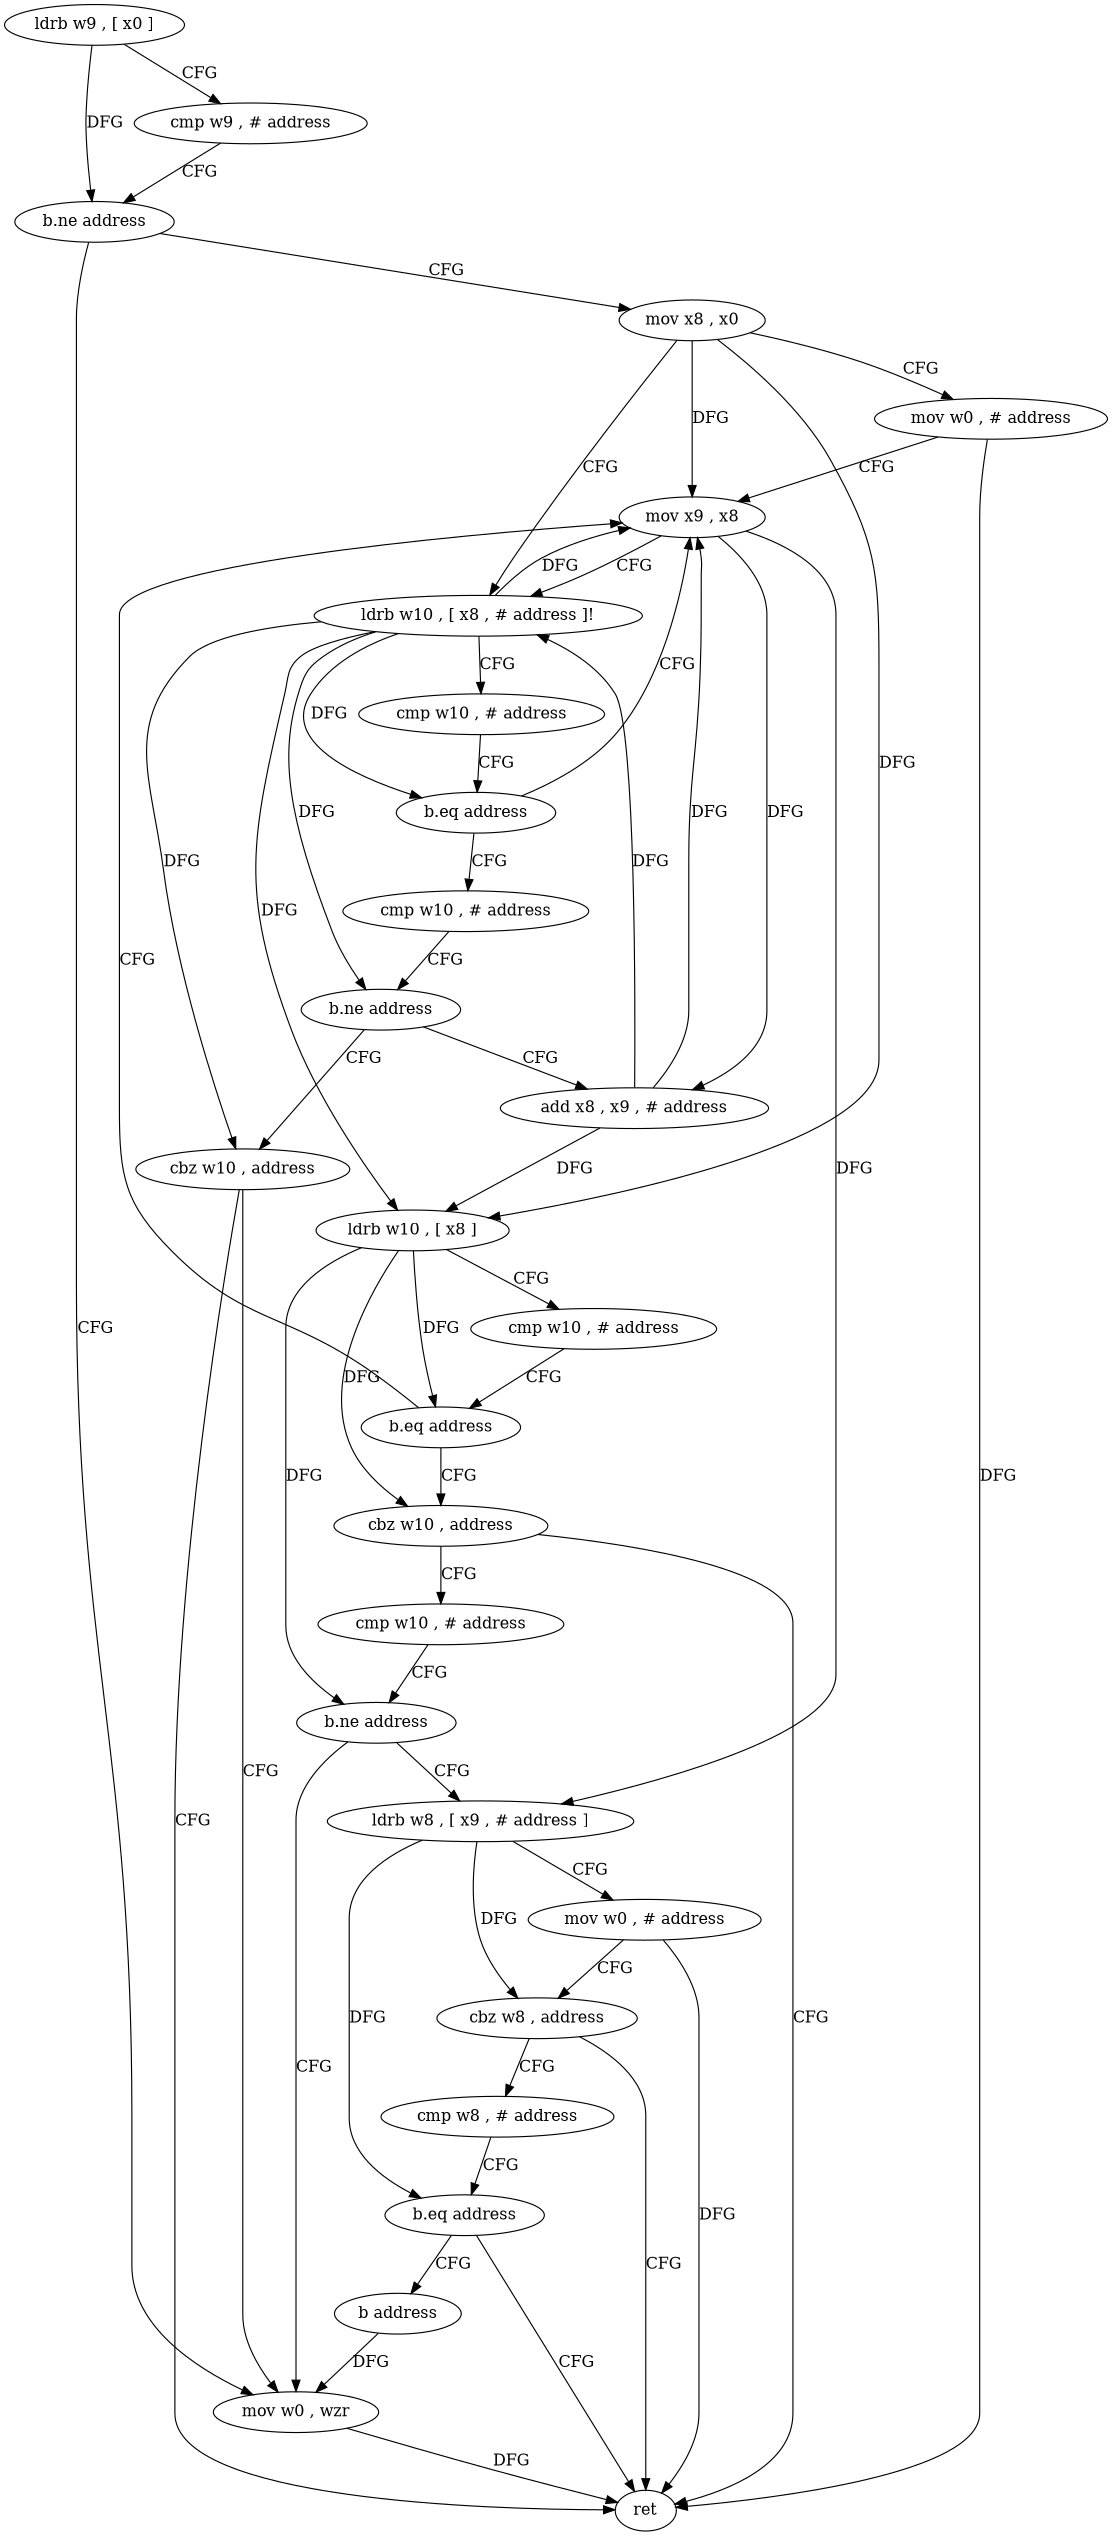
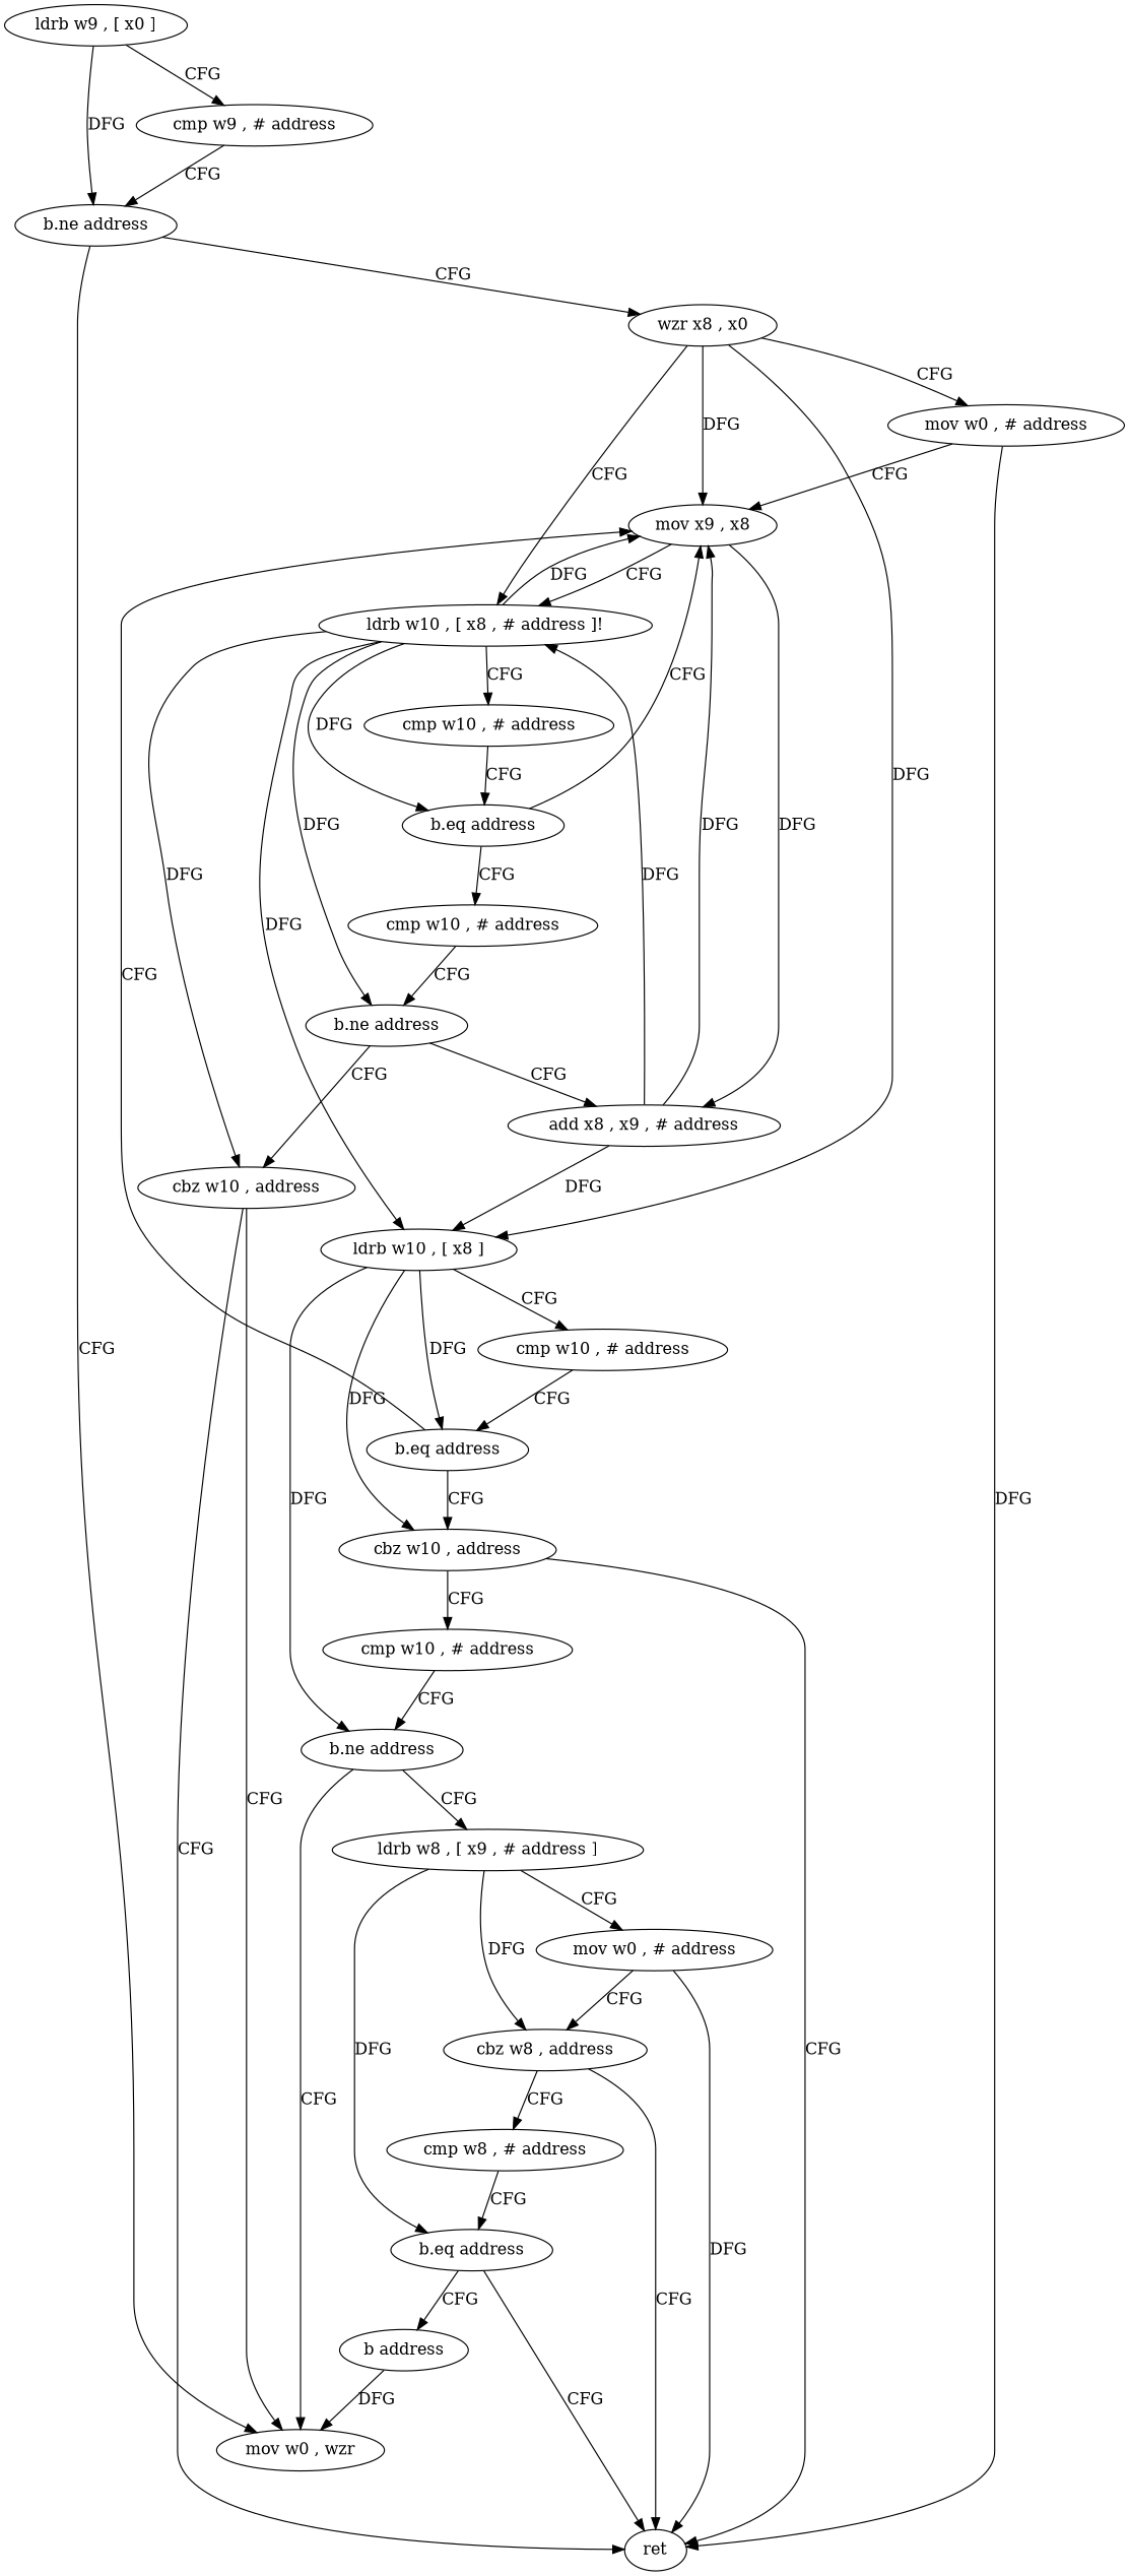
  digraph {
    n1 [label="ldrb w9 , [ x0 ]"]
    n2 [label="cmp w9 , # address"]
    n3 [label="b.ne address"]
    n4 [label="mov w0 , wzr"]
-   n5 [label="mov x8 , x0"]
+   n5 [label="wzr x8 , x0"]
    n6 [label=ret]
    n7 [label="mov w0 , # address"]
    n8 [label="mov x9 , x8"]
    n9 [label="ldrb w10 , [ x8 , # address ]!"]
    n10 [label="ldrb w10 , [ x8 ]"]
    n11 [label="add x8 , x9 , # address"]
    n12 [label="ldrb w8 , [ x9 , # address ]"]
    n13 [label="cmp w10 , # address"]
    n14 [label="b.eq address"]
    n15 [label="b.ne address"]
    n16 [label="cbz w10 , address"]
    n17 [label="cmp w10 , # address"]
    n18 [label="b.eq address"]
    n19 [label="cbz w10 , address"]
    n20 [label="b.ne address"]
    n21 [label="mov w0 , # address"]
    n22 [label="cbz w8 , address"]
    n23 [label="b.eq address"]
    n24 [label="cmp w10 , # address"]
    n25 [label="cmp w10 , # address"]
    n26 [label="cmp w8 , # address"]
    n27 [label="b address"]
    n1 -> n2 [label=CFG]
    n1 -> n3 [label=DFG]
    n2 -> n3 [label=CFG]
    n3 -> n4 [label=CFG]
    n3 -> n5 [label=CFG]
-   n4 -> n6 [label=DFG]
    n5 -> n7 [label=CFG]
    n5 -> n8 [label=DFG]
    n5 -> n9 [label=CFG]
    n5 -> n10 [label=DFG]
    n7 -> n6 [label=DFG]
    n7 -> n8 [label=CFG]
    n8 -> n9 [label=CFG]
    n8 -> n11 [label=DFG]
-   n8 -> n12 [label=DFG]
    n9 -> n8 [label=DFG]
    n9 -> n10 [label=DFG]
    n9 -> n13 [label=CFG]
    n9 -> n14 [label=DFG]
    n9 -> n15 [label=DFG]
    n9 -> n16 [label=DFG]
    n10 -> n17 [label=CFG]
    n10 -> n18 [label=DFG]
    n10 -> n19 [label=DFG]
    n10 -> n20 [label=DFG]
    n11 -> n8 [label=DFG]
    n11 -> n9 [label=DFG]
    n11 -> n10 [label=DFG]
    n12 -> n21 [label=CFG]
    n12 -> n22 [label=DFG]
    n12 -> n23 [label=DFG]
    n13 -> n14 [label=CFG]
    n14 -> n8 [label=CFG]
    n14 -> n24 [label=CFG]
    n15 -> n11 [label=CFG]
    n15 -> n16 [label=CFG]
    n16 -> n4 [label=CFG]
    n16 -> n6 [label=CFG]
    n17 -> n18 [label=CFG]
    n18 -> n8 [label=CFG]
    n18 -> n19 [label=CFG]
    n19 -> n6 [label=CFG]
    n19 -> n25 [label=CFG]
    n20 -> n4 [label=CFG]
    n20 -> n12 [label=CFG]
    n21 -> n6 [label=DFG]
    n21 -> n22 [label=CFG]
    n22 -> n6 [label=CFG]
    n22 -> n26 [label=CFG]
    n23 -> n6 [label=CFG]
    n23 -> n27 [label=CFG]
    n24 -> n15 [label=CFG]
    n25 -> n20 [label=CFG]
    n26 -> n23 [label=CFG]
    n27 -> n4 [label=DFG]
  }
